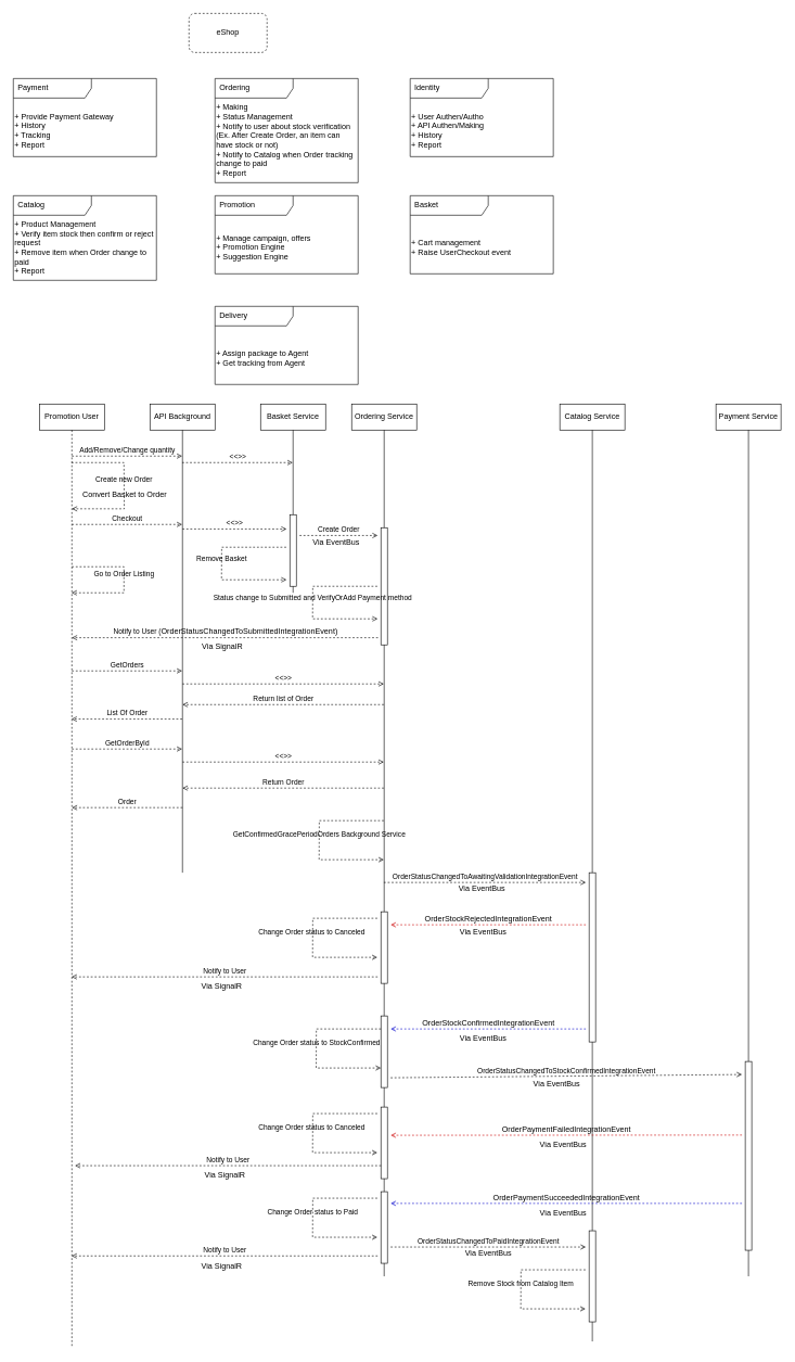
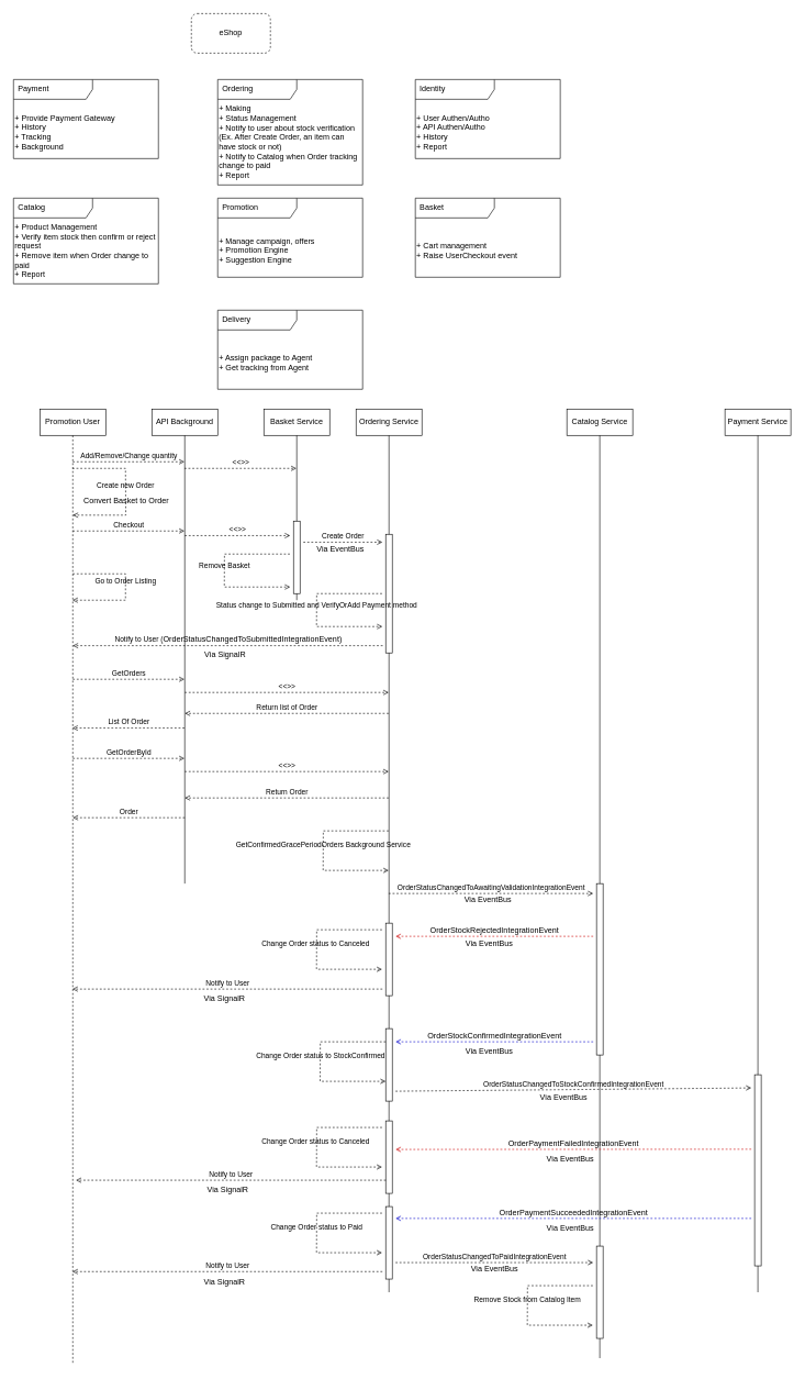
  <mxCell id="0" />
  <mxCell id="1" parent="0" />
  <mxCell id="2" value="eShop" style="rounded=1;whiteSpace=wrap;html=1;dashed=1;" parent="1" vertex="1"><mxGeometry x="290" y="20" width="120" height="60" as="geometry" /></mxCell>
  <mxCell id="3" value="Payment" style="shape=umlFrame;whiteSpace=wrap;html=1;width=120;height=30;boundedLbl=1;verticalAlign=middle;align=left;spacingLeft=5;" parent="1" vertex="1"><mxGeometry x="20" y="120" width="220" height="120" as="geometry" /></mxCell>
  <mxCell id="4" value="Ordering" style="shape=umlFrame;whiteSpace=wrap;html=1;width=120;height=30;boundedLbl=1;verticalAlign=middle;align=left;spacingLeft=5;" parent="1" vertex="1"><mxGeometry x="330" y="120" width="220" height="160" as="geometry" /></mxCell>
  <mxCell id="5" value="Identity" style="shape=umlFrame;whiteSpace=wrap;html=1;width=120;height=30;boundedLbl=1;verticalAlign=middle;align=left;spacingLeft=5;" parent="1" vertex="1"><mxGeometry x="630" y="120" width="220" height="120" as="geometry" /></mxCell>
  <mxCell id="6" value="Catalog" style="shape=umlFrame;whiteSpace=wrap;html=1;width=120;height=30;boundedLbl=1;verticalAlign=middle;align=left;spacingLeft=5;" parent="1" vertex="1"><mxGeometry x="20" y="300" width="220" height="130" as="geometry" /></mxCell>
  <mxCell id="7" value="Basket" style="shape=umlFrame;whiteSpace=wrap;html=1;width=120;height=30;boundedLbl=1;verticalAlign=middle;align=left;spacingLeft=5;" parent="1" vertex="1"><mxGeometry x="630" y="300" width="220" height="120" as="geometry" /></mxCell>
- <mxCell id="8" value="+ Provide Payment Gateway&lt;br&gt;+ History&lt;br&gt;+ Tracking&lt;br&gt;+ Report" style="text;html=1;strokeColor=none;fillColor=none;align=left;verticalAlign=middle;whiteSpace=wrap;rounded=0;" parent="1" vertex="1"><mxGeometry x="20" y="160" width="220" height="80" as="geometry" /></mxCell>
+ <mxCell id="8" value="+ Provide Payment Gateway&lt;br&gt;+ History&lt;br&gt;+ Tracking&lt;br&gt;+ Background" style="text;html=1;strokeColor=none;fillColor=none;align=left;verticalAlign=middle;whiteSpace=wrap;rounded=0;" parent="1" vertex="1"><mxGeometry x="20" y="160" width="220" height="80" as="geometry" /></mxCell>
  <mxCell id="9" value="Delivery" style="shape=umlFrame;whiteSpace=wrap;html=1;width=120;height=30;boundedLbl=1;verticalAlign=middle;align=left;spacingLeft=5;" parent="1" vertex="1"><mxGeometry x="330" y="470" width="220" height="120" as="geometry" /></mxCell>
  <mxCell id="10" value="+ Making&lt;br&gt;+ Status Management&lt;br&gt;+ Notify to user about stock verification (Ex. After Create Order, an item can have stock or not)&lt;br&gt;+ Notify to Catalog when Order tracking change to paid&lt;br&gt;+ Report" style="text;html=1;strokeColor=none;fillColor=none;align=left;verticalAlign=middle;whiteSpace=wrap;rounded=0;" parent="1" vertex="1"><mxGeometry x="330" y="150" width="220" height="130" as="geometry" /></mxCell>
- <mxCell id="11" value="+ User Authen/Autho&lt;br&gt;+ API Authen/Making&lt;br&gt;+ History&lt;br&gt;+ Report" style="text;html=1;strokeColor=none;fillColor=none;align=left;verticalAlign=middle;whiteSpace=wrap;rounded=0;" parent="1" vertex="1"><mxGeometry x="630" y="160" width="220" height="80" as="geometry" /></mxCell>
+ <mxCell id="11" value="+ User Authen/Autho&lt;br&gt;+ API Authen/Autho&lt;br&gt;+ History&lt;br&gt;+ Report" style="text;html=1;strokeColor=none;fillColor=none;align=left;verticalAlign=middle;whiteSpace=wrap;rounded=0;" parent="1" vertex="1"><mxGeometry x="630" y="160" width="220" height="80" as="geometry" /></mxCell>
  <mxCell id="12" value="+ Product Management&lt;br&gt;+ Verify item stock then confirm or reject request&lt;br&gt;+ Remove item when Order change to paid&lt;br&gt;+ Report" style="text;html=1;strokeColor=none;fillColor=none;align=left;verticalAlign=middle;whiteSpace=wrap;rounded=0;" parent="1" vertex="1"><mxGeometry x="20" y="340" width="220" height="80" as="geometry" /></mxCell>
  <mxCell id="13" value="Promotion" style="shape=umlFrame;whiteSpace=wrap;html=1;width=120;height=30;boundedLbl=1;verticalAlign=middle;align=left;spacingLeft=5;" parent="1" vertex="1"><mxGeometry x="330" y="300" width="220" height="120" as="geometry" /></mxCell>
  <mxCell id="14" value="+ Assign package to Agent&lt;br&gt;+ Get tracking from Agent" style="text;html=1;strokeColor=none;fillColor=none;align=left;verticalAlign=middle;whiteSpace=wrap;rounded=0;" parent="1" vertex="1"><mxGeometry x="330" y="510" width="220" height="80" as="geometry" /></mxCell>
  <mxCell id="15" value="+ Manage campaign, offers&lt;br&gt;+ Promotion Engine&lt;br&gt;+ Suggestion Engine" style="text;html=1;strokeColor=none;fillColor=none;align=left;verticalAlign=middle;whiteSpace=wrap;rounded=0;" parent="1" vertex="1"><mxGeometry x="330" y="340" width="220" height="80" as="geometry" /></mxCell>
  <mxCell id="16" value="+ Cart management&lt;br&gt;+ Raise UserCheckout event" style="text;html=1;strokeColor=none;fillColor=none;align=left;verticalAlign=middle;whiteSpace=wrap;rounded=0;" parent="1" vertex="1"><mxGeometry x="630" y="340" width="220" height="80" as="geometry" /></mxCell>
  <mxCell id="17" value="Promotion User" style="shape=umlLifeline;perimeter=lifelinePerimeter;whiteSpace=wrap;html=1;container=1;collapsible=0;recursiveResize=0;outlineConnect=0;" parent="1" vertex="1"><mxGeometry x="60" y="620" width="100" height="1450" as="geometry" /></mxCell>
  <mxCell id="18" value="Checkout" style="html=1;verticalAlign=bottom;labelBackgroundColor=none;endArrow=open;endFill=0;dashed=1;" parent="17" edge="1"><mxGeometry width="160" relative="1" as="geometry"><mxPoint x="50" y="185" as="sourcePoint" /><mxPoint x="219.5" y="185" as="targetPoint" /></mxGeometry></mxCell>
  <mxCell id="19" value="Add/Remove/Change quantity" style="html=1;verticalAlign=bottom;labelBackgroundColor=none;endArrow=open;endFill=0;dashed=1;" parent="17" target="35" edge="1"><mxGeometry width="160" relative="1" as="geometry"><mxPoint x="50" y="80" as="sourcePoint" /><mxPoint x="169.5" y="80" as="targetPoint" /></mxGeometry></mxCell>
  <mxCell id="20" value="Go to Order Listing" style="endArrow=open;html=1;rounded=0;align=center;verticalAlign=bottom;dashed=1;endFill=0;labelBackgroundColor=none;" parent="17" target="17" edge="1"><mxGeometry relative="1" as="geometry"><mxPoint x="50" y="250" as="sourcePoint" /><mxPoint x="120" y="360" as="targetPoint" /><Array as="points"><mxPoint x="130" y="250" /><mxPoint x="130" y="290" /></Array></mxGeometry></mxCell>
  <mxCell id="21" value="Basket Service" style="shape=umlLifeline;perimeter=lifelinePerimeter;whiteSpace=wrap;html=1;container=1;collapsible=0;recursiveResize=0;outlineConnect=0;lifelineDashed=0;" parent="1" vertex="1"><mxGeometry x="400" y="620" width="100" height="290" as="geometry" /></mxCell>
  <mxCell id="22" value="&amp;lt;&amp;lt;&amp;gt;&amp;gt;" style="html=1;verticalAlign=bottom;labelBackgroundColor=none;endArrow=open;endFill=0;dashed=1;" parent="21" source="35" edge="1"><mxGeometry width="160" relative="1" as="geometry"><mxPoint x="-70" y="90" as="sourcePoint" /><mxPoint x="49.5" y="90" as="targetPoint" /></mxGeometry></mxCell>
  <mxCell id="23" value="&amp;lt;&amp;lt;&amp;gt;&amp;gt;" style="html=1;verticalAlign=bottom;labelBackgroundColor=none;endArrow=open;endFill=0;dashed=1;" parent="21" edge="1"><mxGeometry width="160" relative="1" as="geometry"><mxPoint x="-120" y="430" as="sourcePoint" /><mxPoint x="189.5" y="430" as="targetPoint" /></mxGeometry></mxCell>
  <mxCell id="24" value="" style="html=1;points=[];perimeter=orthogonalPerimeter;" vertex="1" parent="21"><mxGeometry x="45" y="170" width="10" height="110" as="geometry" /></mxCell>
  <mxCell id="25" value="Ordering Service" style="shape=umlLifeline;perimeter=lifelinePerimeter;whiteSpace=wrap;html=1;container=1;collapsible=0;recursiveResize=0;outlineConnect=0;lifelineDashed=0;" parent="1" vertex="1"><mxGeometry x="540" y="620" width="100" height="1340" as="geometry" /></mxCell>
  <mxCell id="26" value="Create Order" style="html=1;verticalAlign=bottom;labelBackgroundColor=none;endArrow=open;endFill=0;dashed=1;" parent="25" edge="1"><mxGeometry width="160" relative="1" as="geometry"><mxPoint x="-80" y="202" as="sourcePoint" /><mxPoint x="40" y="202" as="targetPoint" /></mxGeometry></mxCell>
  <mxCell id="27" value="" style="html=1;points=[];perimeter=orthogonalPerimeter;" parent="25" vertex="1"><mxGeometry x="45" y="780" width="10" height="110" as="geometry" /></mxCell>
  <mxCell id="28" value="" style="html=1;points=[];perimeter=orthogonalPerimeter;" parent="25" vertex="1"><mxGeometry x="45" y="940" width="10" height="110" as="geometry" /></mxCell>
  <mxCell id="29" value="" style="html=1;points=[];perimeter=orthogonalPerimeter;" parent="25" vertex="1"><mxGeometry x="45" y="1080" width="10" height="110" as="geometry" /></mxCell>
  <mxCell id="30" value="Change Order status to Canceled&amp;nbsp;" style="endArrow=open;html=1;rounded=0;align=center;verticalAlign=bottom;dashed=1;endFill=0;labelBackgroundColor=none;" parent="25" edge="1"><mxGeometry relative="1" as="geometry"><mxPoint x="39.5" y="1090" as="sourcePoint" /><mxPoint x="39.5" y="1150" as="targetPoint" /><Array as="points"><mxPoint x="-59.75" y="1090" /><mxPoint x="-60" y="1150" /></Array></mxGeometry></mxCell>
  <mxCell id="31" value="Change Order status to StockConfirmed" style="endArrow=open;html=1;rounded=0;align=center;verticalAlign=bottom;dashed=1;endFill=0;labelBackgroundColor=none;" parent="25" edge="1"><mxGeometry relative="1" as="geometry"><mxPoint x="45" y="960" as="sourcePoint" /><mxPoint x="45" y="1020" as="targetPoint" /><Array as="points"><mxPoint x="-54.25" y="960" /><mxPoint x="-54.5" y="1020" /></Array></mxGeometry></mxCell>
  <mxCell id="32" value="" style="html=1;points=[];perimeter=orthogonalPerimeter;" parent="25" vertex="1"><mxGeometry x="45" y="1210" width="10" height="110" as="geometry" /></mxCell>
  <mxCell id="33" value="Change Order status to Paid" style="endArrow=open;html=1;rounded=0;align=center;verticalAlign=bottom;dashed=1;endFill=0;labelBackgroundColor=none;" parent="25" edge="1"><mxGeometry relative="1" as="geometry"><mxPoint x="39.5" y="1220" as="sourcePoint" /><mxPoint x="39.5" y="1280" as="targetPoint" /><Array as="points"><mxPoint x="-59.75" y="1220" /><mxPoint x="-60" y="1280" /></Array></mxGeometry></mxCell>
  <mxCell id="34" value="" style="html=1;points=[];perimeter=orthogonalPerimeter;" vertex="1" parent="25"><mxGeometry x="45" y="190" width="10" height="180" as="geometry" /></mxCell>
  <mxCell id="35" value="API Background" style="shape=umlLifeline;perimeter=lifelinePerimeter;whiteSpace=wrap;html=1;container=1;collapsible=0;recursiveResize=0;outlineConnect=0;lifelineDashed=0;" parent="1" vertex="1"><mxGeometry x="230" y="620" width="100" height="720" as="geometry" /></mxCell>
  <mxCell id="36" value="&amp;lt;&amp;lt;&amp;gt;&amp;gt;" style="html=1;verticalAlign=bottom;labelBackgroundColor=none;endArrow=open;endFill=0;dashed=1;" parent="1" edge="1"><mxGeometry width="160" relative="1" as="geometry"><mxPoint x="280" y="812" as="sourcePoint" /><mxPoint x="440" y="812" as="targetPoint" /></mxGeometry></mxCell>
  <mxCell id="37" value="Catalog Service" style="shape=umlLifeline;perimeter=lifelinePerimeter;whiteSpace=wrap;html=1;container=1;collapsible=0;recursiveResize=0;outlineConnect=0;lifelineDashed=0;" parent="1" vertex="1"><mxGeometry x="860" y="620" width="100" height="1440" as="geometry" /></mxCell>
  <mxCell id="38" value="" style="html=1;points=[];perimeter=orthogonalPerimeter;" parent="37" vertex="1"><mxGeometry x="45" y="720" width="10" height="260" as="geometry" /></mxCell>
  <mxCell id="39" value="Via EventBus" style="text;html=1;align=center;verticalAlign=middle;resizable=0;points=[];autosize=1;strokeColor=none;fillColor=none;" parent="37" vertex="1"><mxGeometry x="-55" y="1030" width="100" height="30" as="geometry" /></mxCell>
  <mxCell id="40" value="Via EventBus" style="text;html=1;align=center;verticalAlign=middle;resizable=0;points=[];autosize=1;strokeColor=none;fillColor=none;" parent="37" vertex="1"><mxGeometry x="-45" y="1123" width="100" height="30" as="geometry" /></mxCell>
  <mxCell id="41" value="Via EventBus" style="text;html=1;align=center;verticalAlign=middle;resizable=0;points=[];autosize=1;strokeColor=none;fillColor=none;" parent="37" vertex="1"><mxGeometry x="-45" y="1228" width="100" height="30" as="geometry" /></mxCell>
  <mxCell id="42" value="" style="html=1;points=[];perimeter=orthogonalPerimeter;" parent="37" vertex="1"><mxGeometry x="45" y="1270" width="10" height="140" as="geometry" /></mxCell>
  <mxCell id="43" value="Via EventBus" style="text;html=1;align=center;verticalAlign=middle;resizable=0;points=[];autosize=1;strokeColor=none;fillColor=none;" parent="1" vertex="1"><mxGeometry x="466" y="818" width="100" height="30" as="geometry" /></mxCell>
  <mxCell id="44" value="Create new Order" style="endArrow=open;html=1;rounded=0;align=center;verticalAlign=bottom;dashed=1;endFill=0;labelBackgroundColor=none;" parent="1" edge="1"><mxGeometry relative="1" as="geometry"><mxPoint x="109.5" y="710" as="sourcePoint" /><mxPoint x="110" y="781" as="targetPoint" /><Array as="points"><mxPoint x="190" y="710" /><mxPoint x="190.5" y="781" /></Array></mxGeometry></mxCell>
  <mxCell id="45" value="Convert Basket to Order" style="resizable=0;html=1;align=center;verticalAlign=top;labelBackgroundColor=none;" parent="44" connectable="0" vertex="1"><mxGeometry relative="1" as="geometry" /></mxCell>
  <mxCell id="46" value="GetOrders" style="html=1;verticalAlign=bottom;labelBackgroundColor=none;endArrow=open;endFill=0;dashed=1;" parent="1" edge="1"><mxGeometry width="160" relative="1" as="geometry"><mxPoint x="110" y="1030" as="sourcePoint" /><mxPoint x="279.5" y="1030" as="targetPoint" /></mxGeometry></mxCell>
  <mxCell id="47" value="Return list of Order" style="html=1;verticalAlign=bottom;labelBackgroundColor=none;endArrow=open;endFill=0;dashed=1;entryX=0.5;entryY=0.908;entryDx=0;entryDy=0;entryPerimeter=0;" parent="1" edge="1"><mxGeometry width="160" relative="1" as="geometry"><mxPoint x="589.5" y="1081.76" as="sourcePoint" /><mxPoint x="280" y="1081.76" as="targetPoint" /></mxGeometry></mxCell>
  <mxCell id="48" value="List Of Order" style="html=1;verticalAlign=bottom;labelBackgroundColor=none;endArrow=open;endFill=0;dashed=1;" parent="1" edge="1"><mxGeometry width="160" relative="1" as="geometry"><mxPoint x="279.5" y="1104" as="sourcePoint" /><mxPoint x="109.5" y="1104" as="targetPoint" /></mxGeometry></mxCell>
  <mxCell id="49" value="GetConfirmedGracePeriodOrders Background Service" style="endArrow=open;html=1;rounded=0;align=center;verticalAlign=bottom;dashed=1;endFill=0;labelBackgroundColor=none;" parent="1" source="25" target="25" edge="1"><mxGeometry relative="1" as="geometry"><mxPoint x="410.25" y="1260" as="sourcePoint" /><mxPoint x="409.75" y="1300" as="targetPoint" /><Array as="points"><mxPoint x="490.25" y="1260" /><mxPoint x="490" y="1320" /></Array></mxGeometry></mxCell>
  <mxCell id="50" value="GetOrderById" style="html=1;verticalAlign=bottom;labelBackgroundColor=none;endArrow=open;endFill=0;dashed=1;" parent="1" edge="1"><mxGeometry width="160" relative="1" as="geometry"><mxPoint x="110" y="1150" as="sourcePoint" /><mxPoint x="279.5" y="1150" as="targetPoint" /></mxGeometry></mxCell>
  <mxCell id="51" value="&amp;lt;&amp;lt;&amp;gt;&amp;gt;" style="html=1;verticalAlign=bottom;labelBackgroundColor=none;endArrow=open;endFill=0;dashed=1;" parent="1" edge="1"><mxGeometry width="160" relative="1" as="geometry"><mxPoint x="280" y="1170" as="sourcePoint" /><mxPoint x="589.5" y="1170" as="targetPoint" /></mxGeometry></mxCell>
  <mxCell id="52" value="Return Order" style="html=1;verticalAlign=bottom;labelBackgroundColor=none;endArrow=open;endFill=0;dashed=1;entryX=0.5;entryY=0.908;entryDx=0;entryDy=0;entryPerimeter=0;" parent="1" edge="1"><mxGeometry width="160" relative="1" as="geometry"><mxPoint x="589.5" y="1210" as="sourcePoint" /><mxPoint x="280" y="1210" as="targetPoint" /></mxGeometry></mxCell>
  <mxCell id="53" value="Order" style="html=1;verticalAlign=bottom;labelBackgroundColor=none;endArrow=open;endFill=0;dashed=1;" parent="1" edge="1"><mxGeometry width="160" relative="1" as="geometry"><mxPoint x="280" y="1240" as="sourcePoint" /><mxPoint x="110" y="1240" as="targetPoint" /></mxGeometry></mxCell>
  <mxCell id="54" value="Via EventBus" style="text;html=1;align=center;verticalAlign=middle;resizable=0;points=[];autosize=1;strokeColor=none;fillColor=none;" parent="1" vertex="1"><mxGeometry x="690" y="1350" width="100" height="30" as="geometry" /></mxCell>
  <mxCell id="55" value="OrderStatusChangedToAwaitingValidationIntegrationEvent" style="html=1;verticalAlign=bottom;labelBackgroundColor=none;endArrow=open;endFill=0;dashed=1;" parent="1" edge="1"><mxGeometry width="160" relative="1" as="geometry"><mxPoint x="589.5" y="1355" as="sourcePoint" /><mxPoint x="900" y="1355" as="targetPoint" /></mxGeometry></mxCell>
  <mxCell id="56" value="&lt;span style=&quot;font-size: 12px;&quot;&gt;OrderStockRejectedIntegrationEvent&lt;/span&gt;" style="html=1;verticalAlign=bottom;labelBackgroundColor=none;endArrow=open;endFill=0;dashed=1;strokeColor=#CC0000;" parent="1" edge="1"><mxGeometry width="160" relative="1" as="geometry"><mxPoint x="900" y="1420" as="sourcePoint" /><mxPoint x="600" y="1420" as="targetPoint" /></mxGeometry></mxCell>
  <mxCell id="57" value="Via EventBus" style="text;html=1;align=center;verticalAlign=middle;resizable=0;points=[];autosize=1;strokeColor=none;fillColor=none;" parent="1" vertex="1"><mxGeometry x="692" y="1417" width="100" height="30" as="geometry" /></mxCell>
  <mxCell id="58" value="&lt;span style=&quot;font-size: 12px;&quot;&gt;OrderStockConfirmedIntegrationEvent&lt;/span&gt;" style="html=1;verticalAlign=bottom;labelBackgroundColor=none;endArrow=open;endFill=0;dashed=1;strokeColor=#0000CC;" parent="1" edge="1"><mxGeometry width="160" relative="1" as="geometry"><mxPoint x="900" y="1580" as="sourcePoint" /><mxPoint x="600" y="1580" as="targetPoint" /></mxGeometry></mxCell>
  <mxCell id="59" value="Via EventBus" style="text;html=1;align=center;verticalAlign=middle;resizable=0;points=[];autosize=1;strokeColor=none;fillColor=none;" parent="1" vertex="1"><mxGeometry x="692" y="1580" width="100" height="30" as="geometry" /></mxCell>
  <mxCell id="60" value="Change Order status to Canceled&amp;nbsp;" style="endArrow=open;html=1;rounded=0;align=center;verticalAlign=bottom;dashed=1;endFill=0;labelBackgroundColor=none;" parent="1" edge="1"><mxGeometry relative="1" as="geometry"><mxPoint x="579.5" y="1410" as="sourcePoint" /><mxPoint x="579.5" y="1470" as="targetPoint" /><Array as="points"><mxPoint x="480.25" y="1410" /><mxPoint x="480" y="1470" /></Array></mxGeometry></mxCell>
  <mxCell id="61" value="Notify to User" style="html=1;verticalAlign=bottom;labelBackgroundColor=none;endArrow=open;endFill=0;dashed=1;" parent="1" target="17" edge="1"><mxGeometry width="160" relative="1" as="geometry"><mxPoint x="580" y="1500" as="sourcePoint" /><mxPoint x="140" y="1500" as="targetPoint" /></mxGeometry></mxCell>
  <mxCell id="62" value="Via SignalR" style="text;html=1;align=center;verticalAlign=middle;resizable=0;points=[];autosize=1;strokeColor=none;fillColor=none;" parent="1" vertex="1"><mxGeometry x="295" y="1500" width="90" height="30" as="geometry" /></mxCell>
  <mxCell id="63" value="Payment Service" style="shape=umlLifeline;perimeter=lifelinePerimeter;whiteSpace=wrap;html=1;container=1;collapsible=0;recursiveResize=0;outlineConnect=0;lifelineDashed=0;" parent="1" vertex="1"><mxGeometry x="1100" y="620" width="100" height="1340" as="geometry" /></mxCell>
  <mxCell id="64" value="" style="html=1;points=[];perimeter=orthogonalPerimeter;" parent="63" vertex="1"><mxGeometry x="45" y="1010" width="10" height="290" as="geometry" /></mxCell>
  <mxCell id="65" value="OrderStatusChangedToStockConfirmedIntegrationEvent" style="html=1;verticalAlign=bottom;labelBackgroundColor=none;endArrow=open;endFill=0;dashed=1;" parent="1" edge="1"><mxGeometry width="160" relative="1" as="geometry"><mxPoint x="600" y="1655" as="sourcePoint" /><mxPoint x="1140" y="1650" as="targetPoint" /></mxGeometry></mxCell>
  <mxCell id="66" value="&lt;span style=&quot;font-size: 12px;&quot;&gt;OrderPaymentFailedIntegrationEvent&lt;/span&gt;" style="html=1;verticalAlign=bottom;labelBackgroundColor=none;endArrow=open;endFill=0;dashed=1;strokeColor=#CC0000;entryX=1.5;entryY=0.394;entryDx=0;entryDy=0;entryPerimeter=0;" parent="1" target="29" edge="1"><mxGeometry width="160" relative="1" as="geometry"><mxPoint x="1140" y="1743" as="sourcePoint" /><mxPoint x="840" y="1743" as="targetPoint" /></mxGeometry></mxCell>
  <mxCell id="67" value="Notify to User" style="html=1;verticalAlign=bottom;labelBackgroundColor=none;endArrow=open;endFill=0;dashed=1;" parent="1" edge="1"><mxGeometry width="160" relative="1" as="geometry"><mxPoint x="585.25" y="1790" as="sourcePoint" /><mxPoint x="114.75" y="1790" as="targetPoint" /></mxGeometry></mxCell>
  <mxCell id="68" value="Via SignalR" style="text;html=1;align=center;verticalAlign=middle;resizable=0;points=[];autosize=1;strokeColor=none;fillColor=none;" parent="1" vertex="1"><mxGeometry x="300.25" y="1790" width="90" height="30" as="geometry" /></mxCell>
  <mxCell id="69" value="&lt;span style=&quot;font-size: 12px;&quot;&gt;OrderPaymentSucceededIntegrationEvent&lt;/span&gt;" style="html=1;verticalAlign=bottom;labelBackgroundColor=none;endArrow=open;endFill=0;dashed=1;strokeColor=#0000CC;" parent="1" edge="1"><mxGeometry width="160" relative="1" as="geometry"><mxPoint x="1140" y="1848" as="sourcePoint" /><mxPoint x="600" y="1848" as="targetPoint" /></mxGeometry></mxCell>
  <mxCell id="70" value="Via EventBus" style="text;html=1;align=center;verticalAlign=middle;resizable=0;points=[];autosize=1;strokeColor=none;fillColor=none;" parent="1" vertex="1"><mxGeometry x="700" y="1910" width="100" height="30" as="geometry" /></mxCell>
  <mxCell id="71" value="OrderStatusChangedToPaidIntegrationEvent" style="html=1;verticalAlign=bottom;labelBackgroundColor=none;endArrow=open;endFill=0;dashed=1;" parent="1" edge="1"><mxGeometry width="160" relative="1" as="geometry"><mxPoint x="600" y="1915" as="sourcePoint" /><mxPoint x="900" y="1915" as="targetPoint" /></mxGeometry></mxCell>
  <mxCell id="72" value="Notify to User" style="html=1;verticalAlign=bottom;labelBackgroundColor=none;endArrow=open;endFill=0;dashed=1;exitX=-0.5;exitY=0.897;exitDx=0;exitDy=0;exitPerimeter=0;" parent="1" source="32" target="17" edge="1"><mxGeometry width="160" relative="1" as="geometry"><mxPoint x="600.5" y="1980" as="sourcePoint" /><mxPoint x="130" y="1980" as="targetPoint" /></mxGeometry></mxCell>
  <mxCell id="73" value="Via SignalR" style="text;html=1;align=center;verticalAlign=middle;resizable=0;points=[];autosize=1;strokeColor=none;fillColor=none;" parent="1" vertex="1"><mxGeometry x="295" y="1930" width="90" height="30" as="geometry" /></mxCell>
  <mxCell id="74" value="Remove Stock from Catalog Item" style="endArrow=open;html=1;rounded=0;align=center;verticalAlign=bottom;dashed=1;endFill=0;labelBackgroundColor=none;" edge="1" parent="1"><mxGeometry relative="1" as="geometry"><mxPoint x="899.5" y="1950" as="sourcePoint" /><mxPoint x="899.5" y="2010" as="targetPoint" /><Array as="points"><mxPoint x="800.25" y="1950" /><mxPoint x="800" y="2010" /></Array></mxGeometry></mxCell>
  <mxCell id="75" value="Status change to Submitted and VerifyOrAdd Payment method" style="endArrow=open;html=1;rounded=0;align=center;verticalAlign=bottom;dashed=1;endFill=0;labelBackgroundColor=none;" edge="1" parent="1"><mxGeometry relative="1" as="geometry"><mxPoint x="579.5" y="900" as="sourcePoint" /><mxPoint x="580" y="950" as="targetPoint" /><Array as="points"><mxPoint x="480.25" y="900" /><mxPoint x="480" y="950" /></Array></mxGeometry></mxCell>
  <mxCell id="76" value="Notify to User (&lt;span style=&quot;font-size: 12px;&quot;&gt;OrderStatusChangedToSubmittedIntegrationEvent)&lt;/span&gt;" style="html=1;verticalAlign=bottom;labelBackgroundColor=none;endArrow=open;endFill=0;dashed=1;" edge="1" parent="1"><mxGeometry width="160" relative="1" as="geometry"><mxPoint x="580.5" y="979" as="sourcePoint" /><mxPoint x="110" y="979" as="targetPoint" /></mxGeometry></mxCell>
  <mxCell id="77" value="Via SignalR" style="text;html=1;align=center;verticalAlign=middle;resizable=0;points=[];autosize=1;strokeColor=none;fillColor=none;" vertex="1" parent="1"><mxGeometry x="295.5" y="978" width="90" height="30" as="geometry" /></mxCell>
  <mxCell id="78" value="Remove Basket" style="endArrow=open;html=1;rounded=0;align=center;verticalAlign=bottom;dashed=1;endFill=0;labelBackgroundColor=none;" edge="1" parent="1"><mxGeometry relative="1" as="geometry"><mxPoint x="439.5" y="840" as="sourcePoint" /><mxPoint x="440" y="890" as="targetPoint" /><Array as="points"><mxPoint x="340.25" y="840" /><mxPoint x="340" y="890" /></Array></mxGeometry></mxCell>
